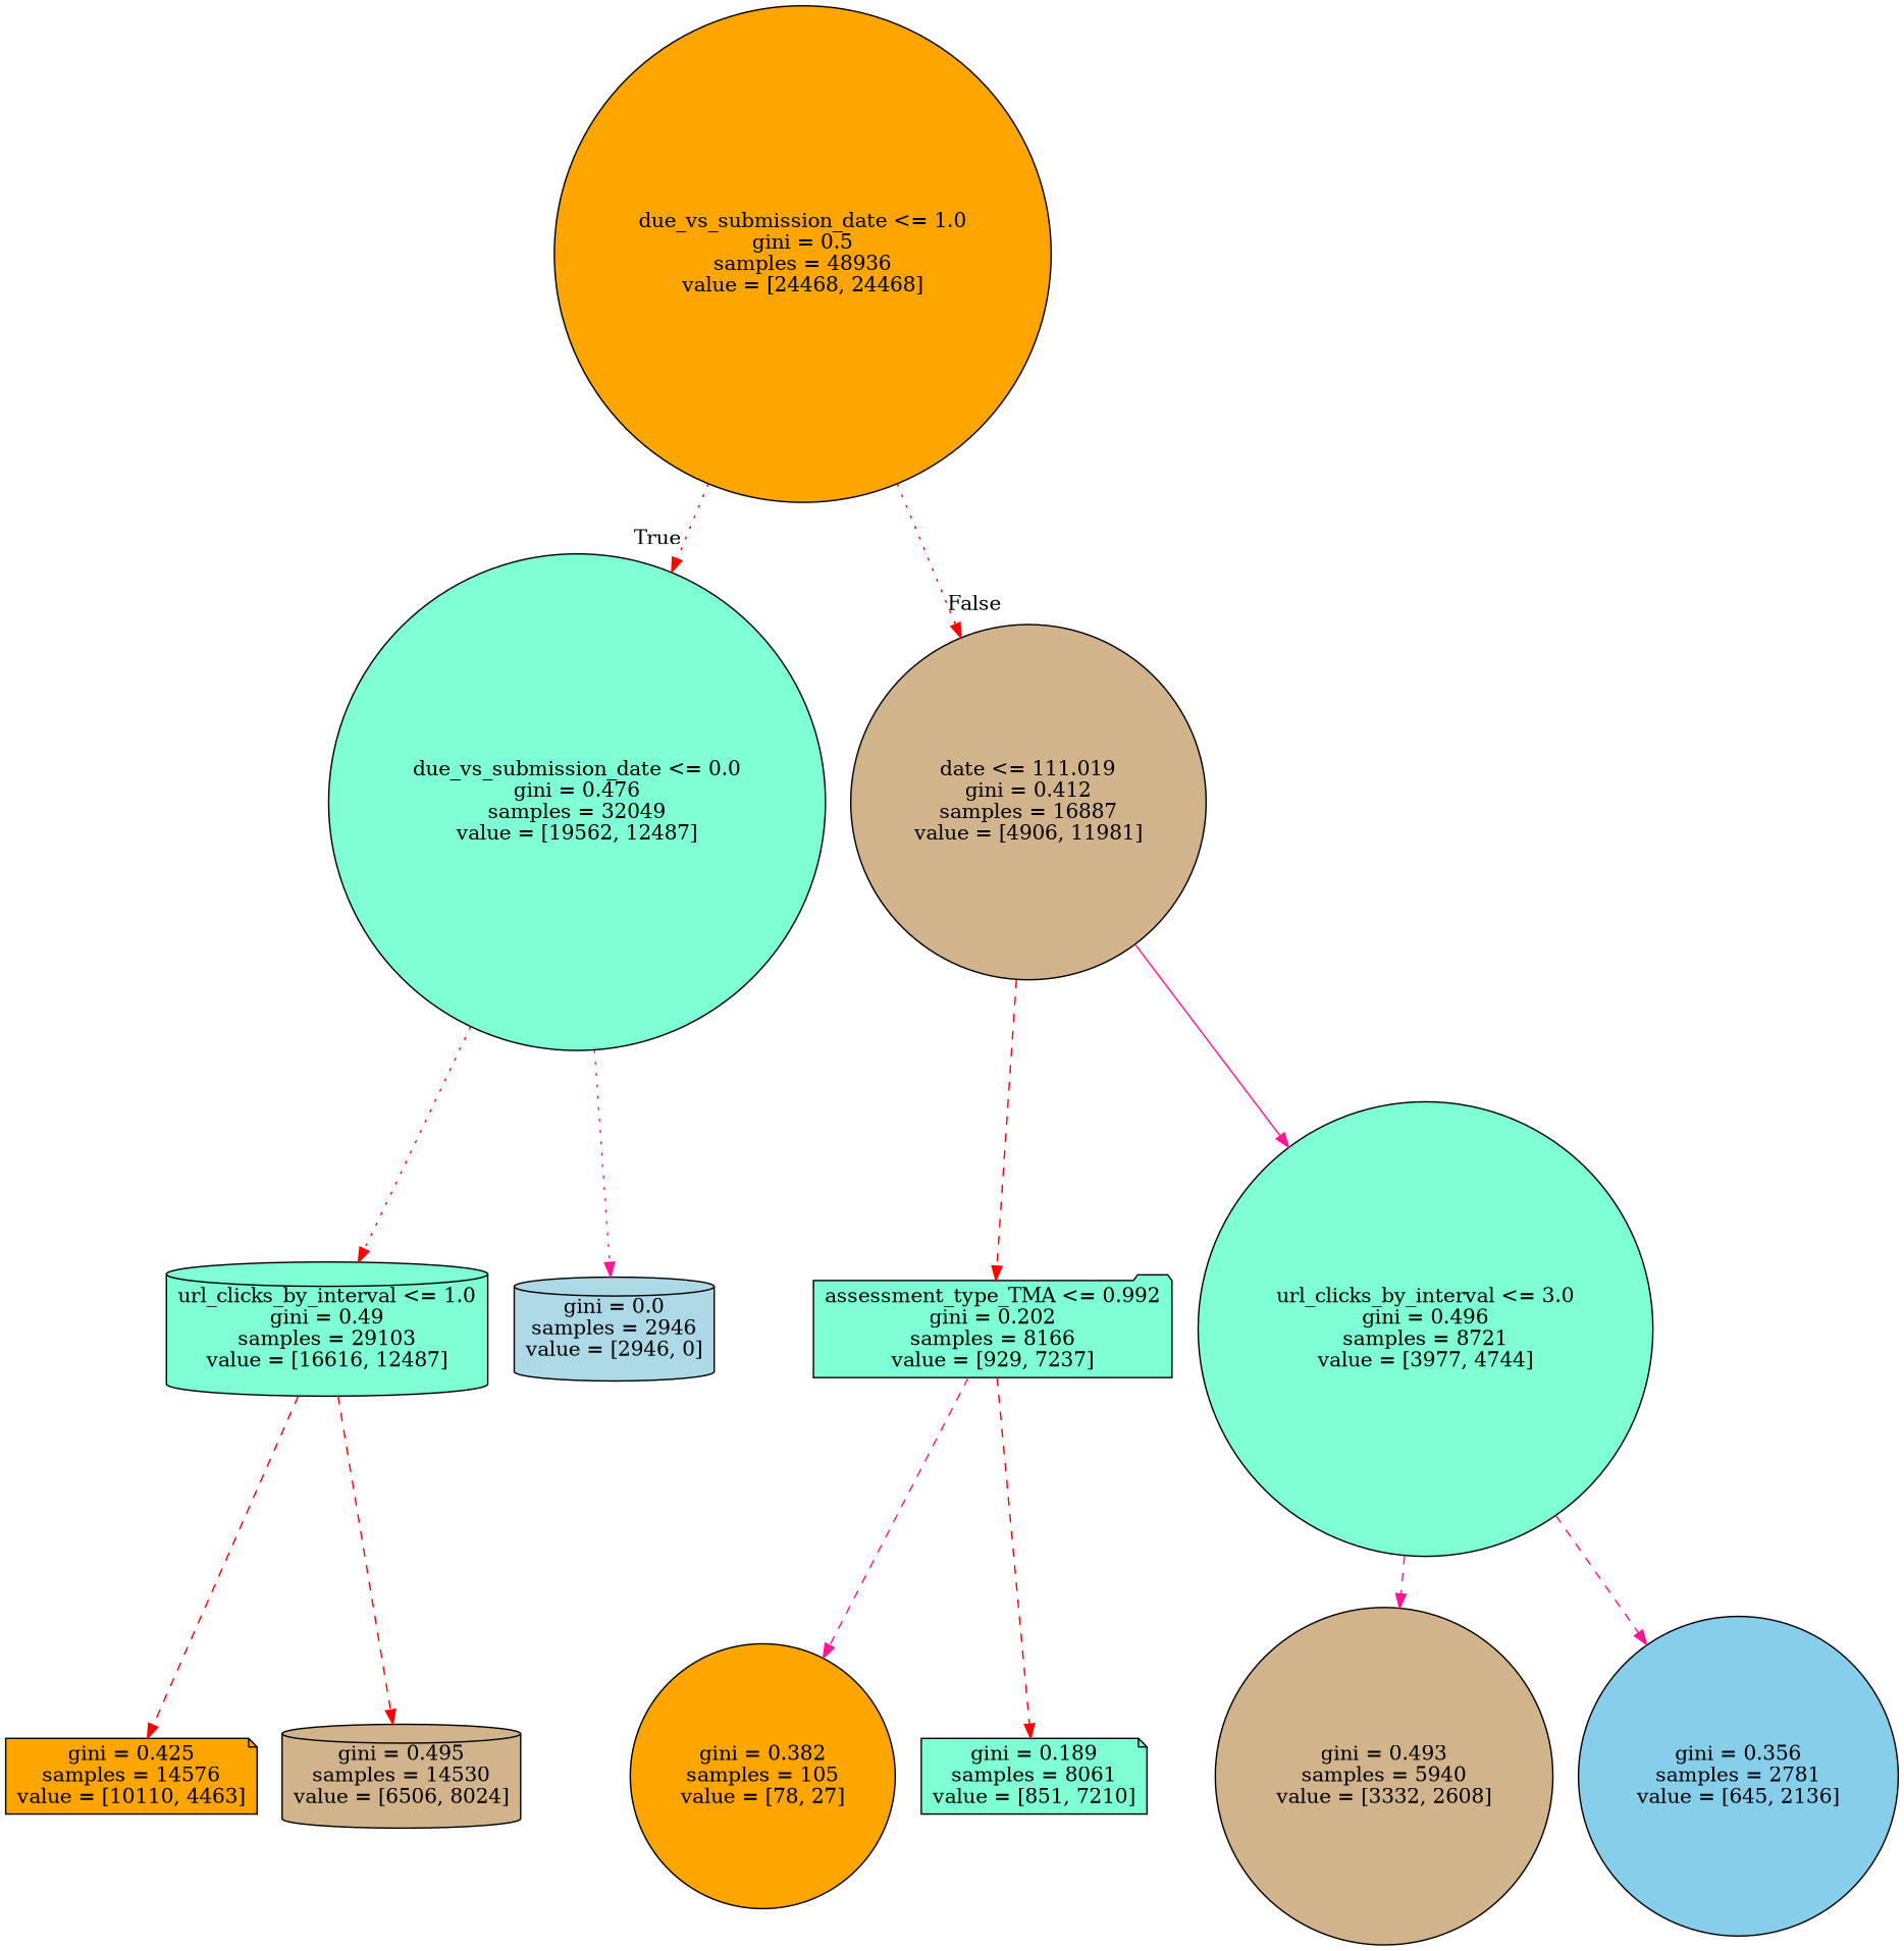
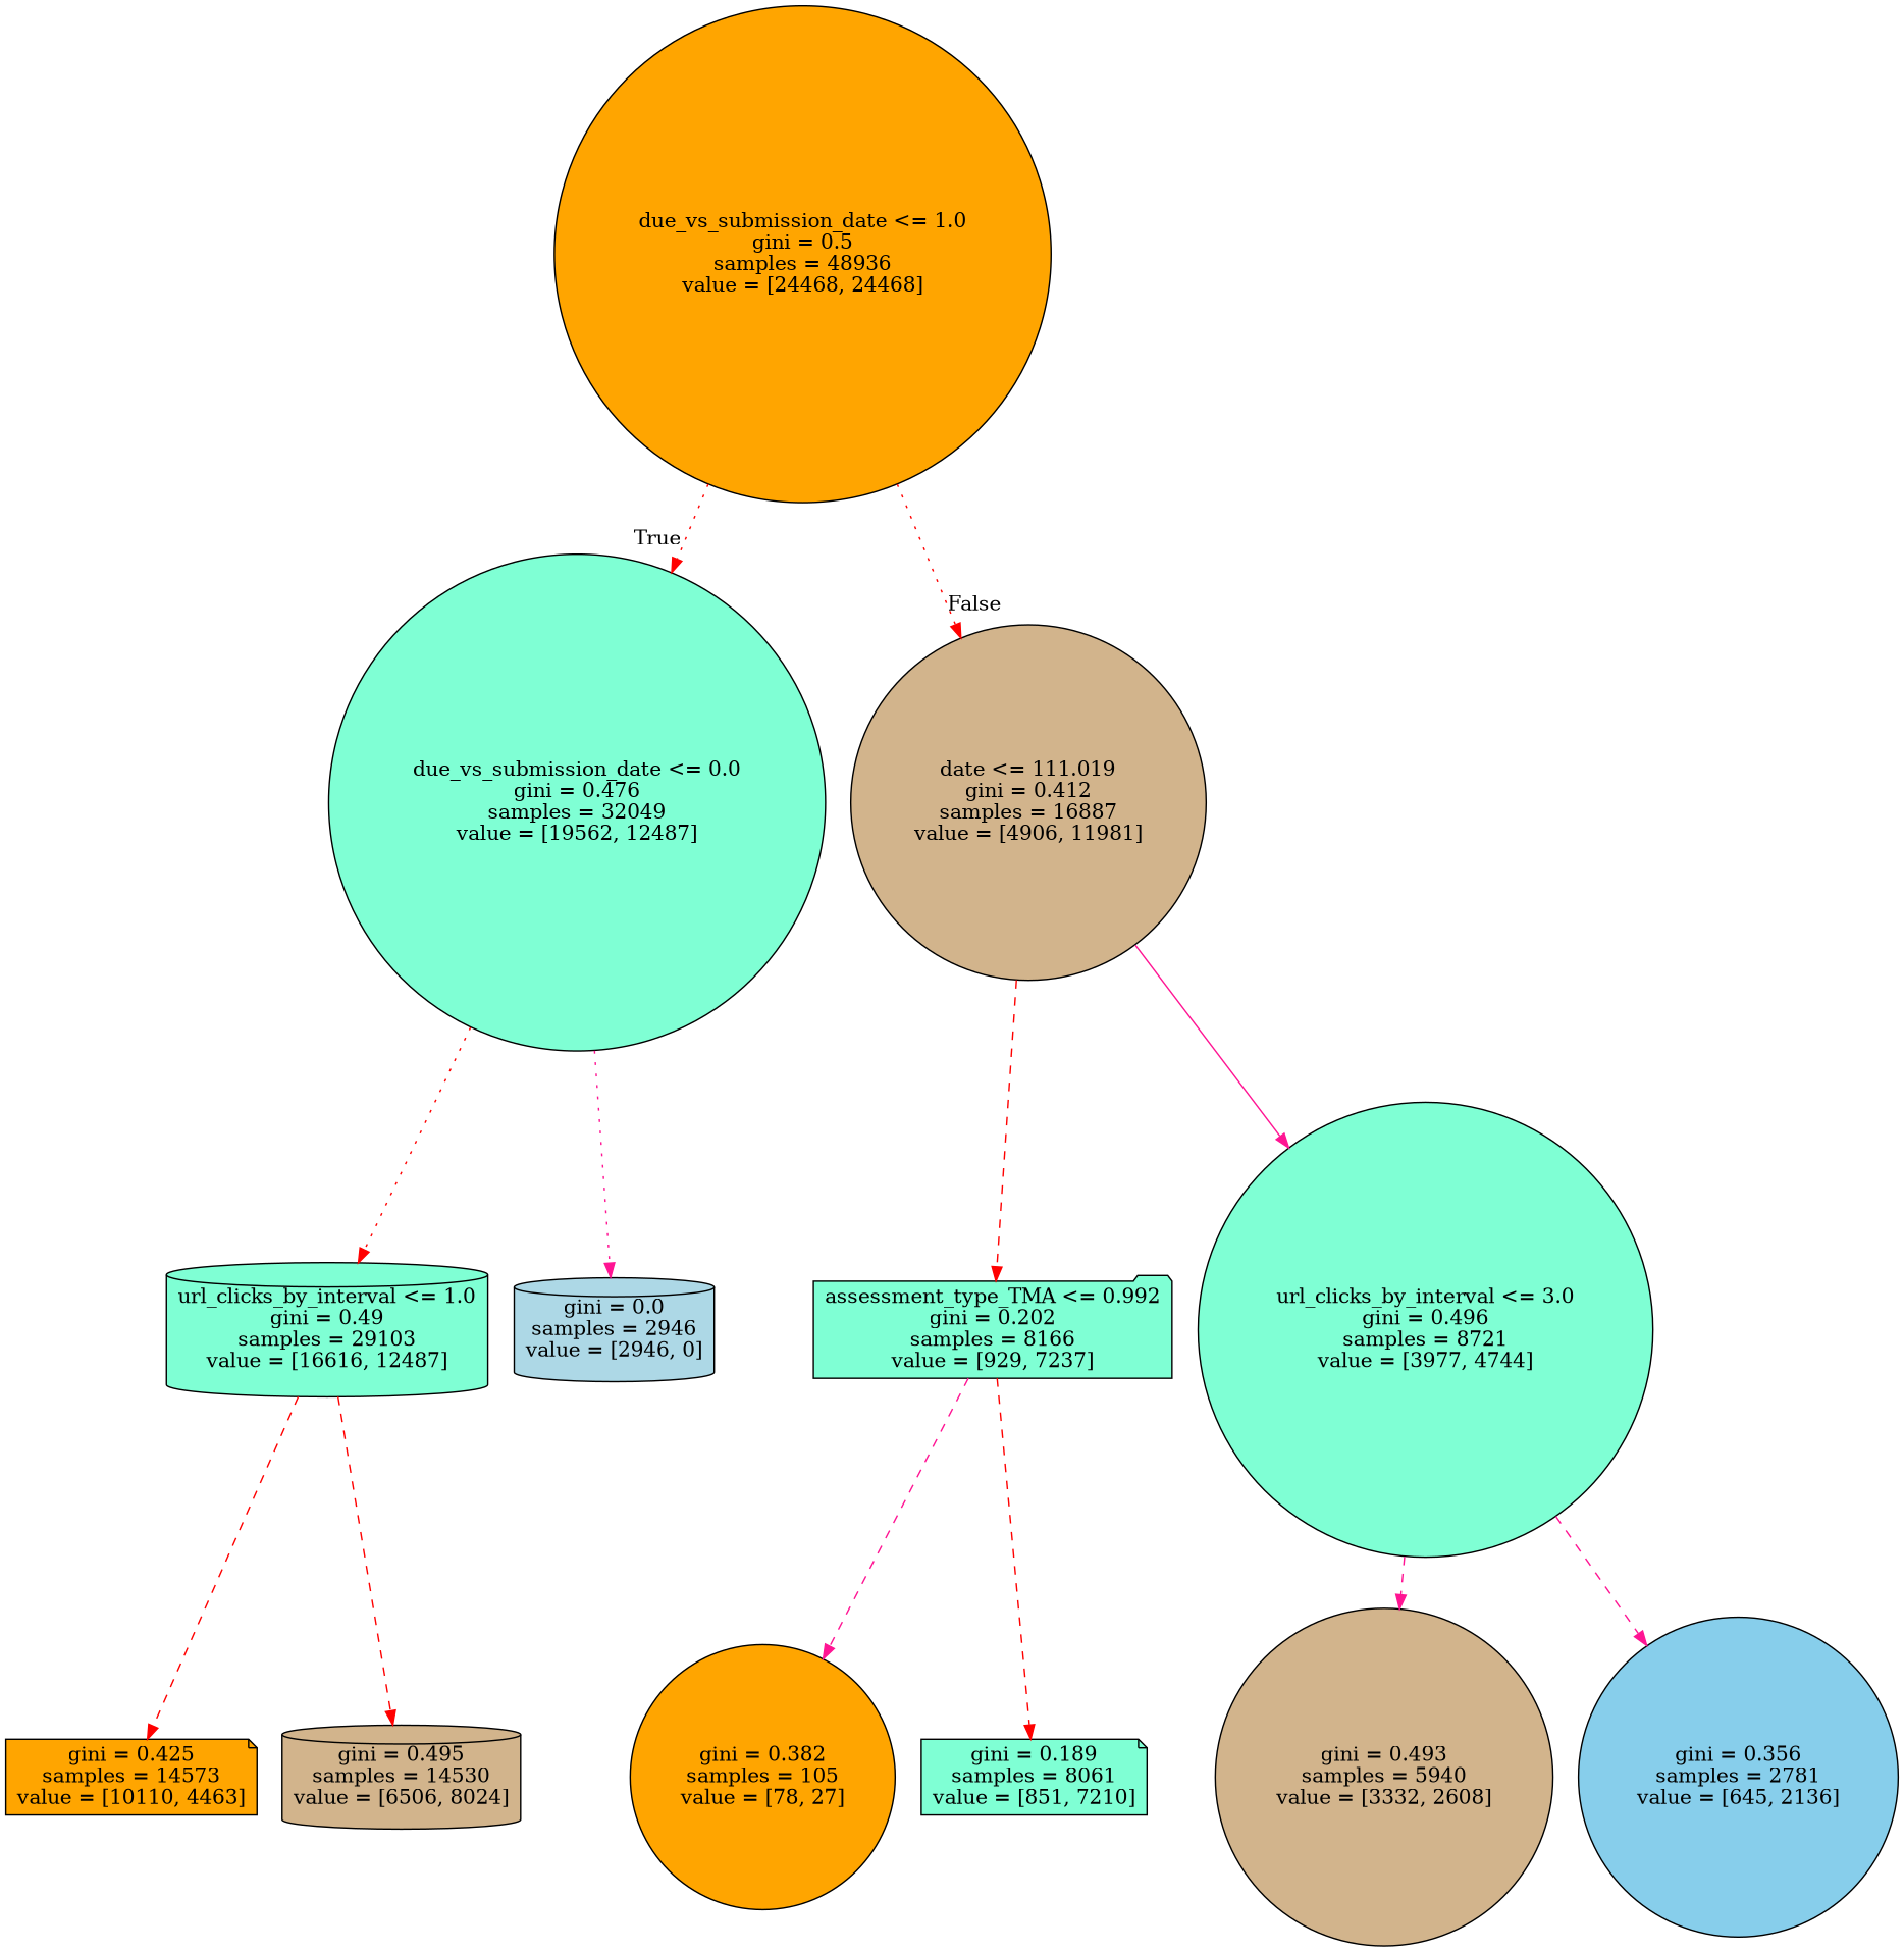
  digraph {
    node [color=black fillcolor=aquamarine shape=circle style=filled]
    edge [color=red style=dashed]
    n1 [fillcolor=orange label="due_vs_submission_date <= 1.0\ngini = 0.5\nsamples = 48936\nvalue = [24468, 24468]"]
    n2 [label="due_vs_submission_date <= 0.0\ngini = 0.476\nsamples = 32049\nvalue = [19562, 12487]"]
    n3 [fillcolor=tan label="date <= 111.019\ngini = 0.412\nsamples = 16887\nvalue = [4906, 11981]"]
    n4 [label="url_clicks_by_interval <= 1.0\ngini = 0.49\nsamples = 29103\nvalue = [16616, 12487]" shape=cylinder]
    n5 [fillcolor=lightblue label="gini = 0.0\nsamples = 2946\nvalue = [2946, 0]" shape=cylinder]
    n6 [label="assessment_type_TMA <= 0.992\ngini = 0.202\nsamples = 8166\nvalue = [929, 7237]" shape=folder]
    n7 [label="url_clicks_by_interval <= 3.0\ngini = 0.496\nsamples = 8721\nvalue = [3977, 4744]"]
-   n8 [fillcolor=orange label="gini = 0.425\nsamples = 14576\nvalue = [10110, 4463]" shape=note]
+   n8 [fillcolor=orange label="gini = 0.425\nsamples = 14573\nvalue = [10110, 4463]" shape=note]
    n9 [fillcolor=tan label="gini = 0.495\nsamples = 14530\nvalue = [6506, 8024]" shape=cylinder]
    n10 [fillcolor=orange label="gini = 0.382\nsamples = 105\nvalue = [78, 27]"]
    n11 [label="gini = 0.189\nsamples = 8061\nvalue = [851, 7210]" shape=note]
    n12 [fillcolor=tan label="gini = 0.493\nsamples = 5940\nvalue = [3332, 2608]"]
    n13 [fillcolor=skyblue label="gini = 0.356\nsamples = 2781\nvalue = [645, 2136]"]
    n1 -> n2 [headlabel=True labelangle=45 labeldistance=2.5 style=dotted]
    n1 -> n3 [headlabel=False labelangle=-45 labeldistance=2.5 style=dotted]
    n2 -> n4 [style=dotted]
    n2 -> n5 [color=deeppink style=dotted]
    n3 -> n6
    n3 -> n7 [color=deeppink style=solid]
    n4 -> n8
    n4 -> n9
    n6 -> n10 [color=deeppink]
    n6 -> n11
    n7 -> n12 [color=deeppink]
    n7 -> n13 [color=deeppink]
  }
